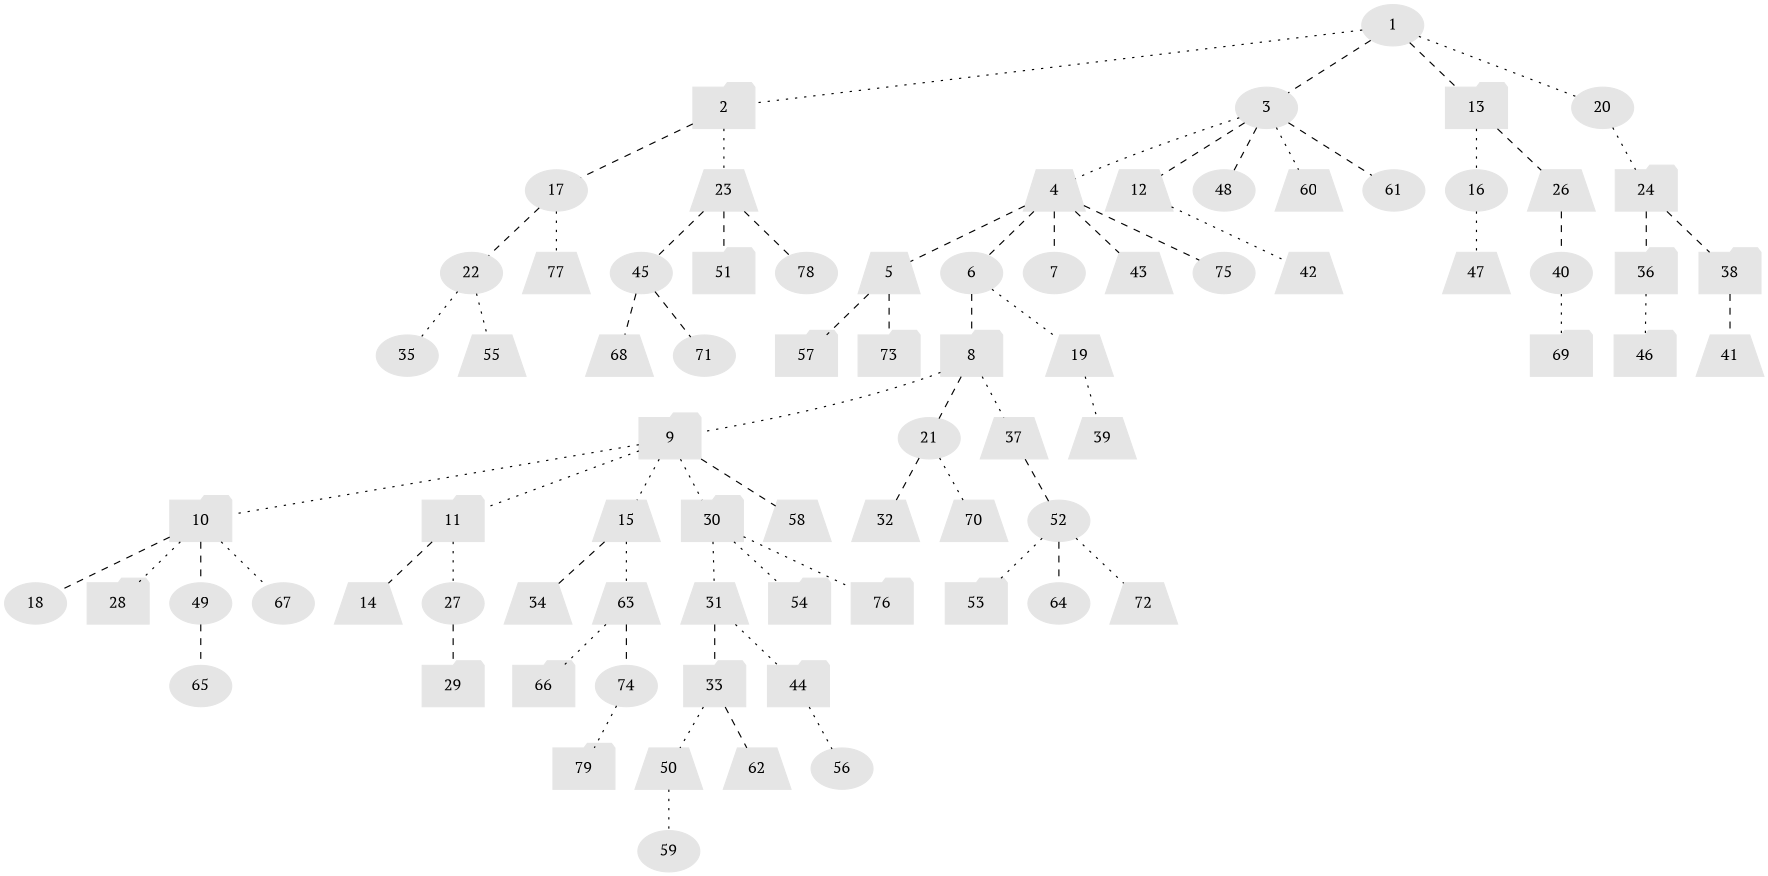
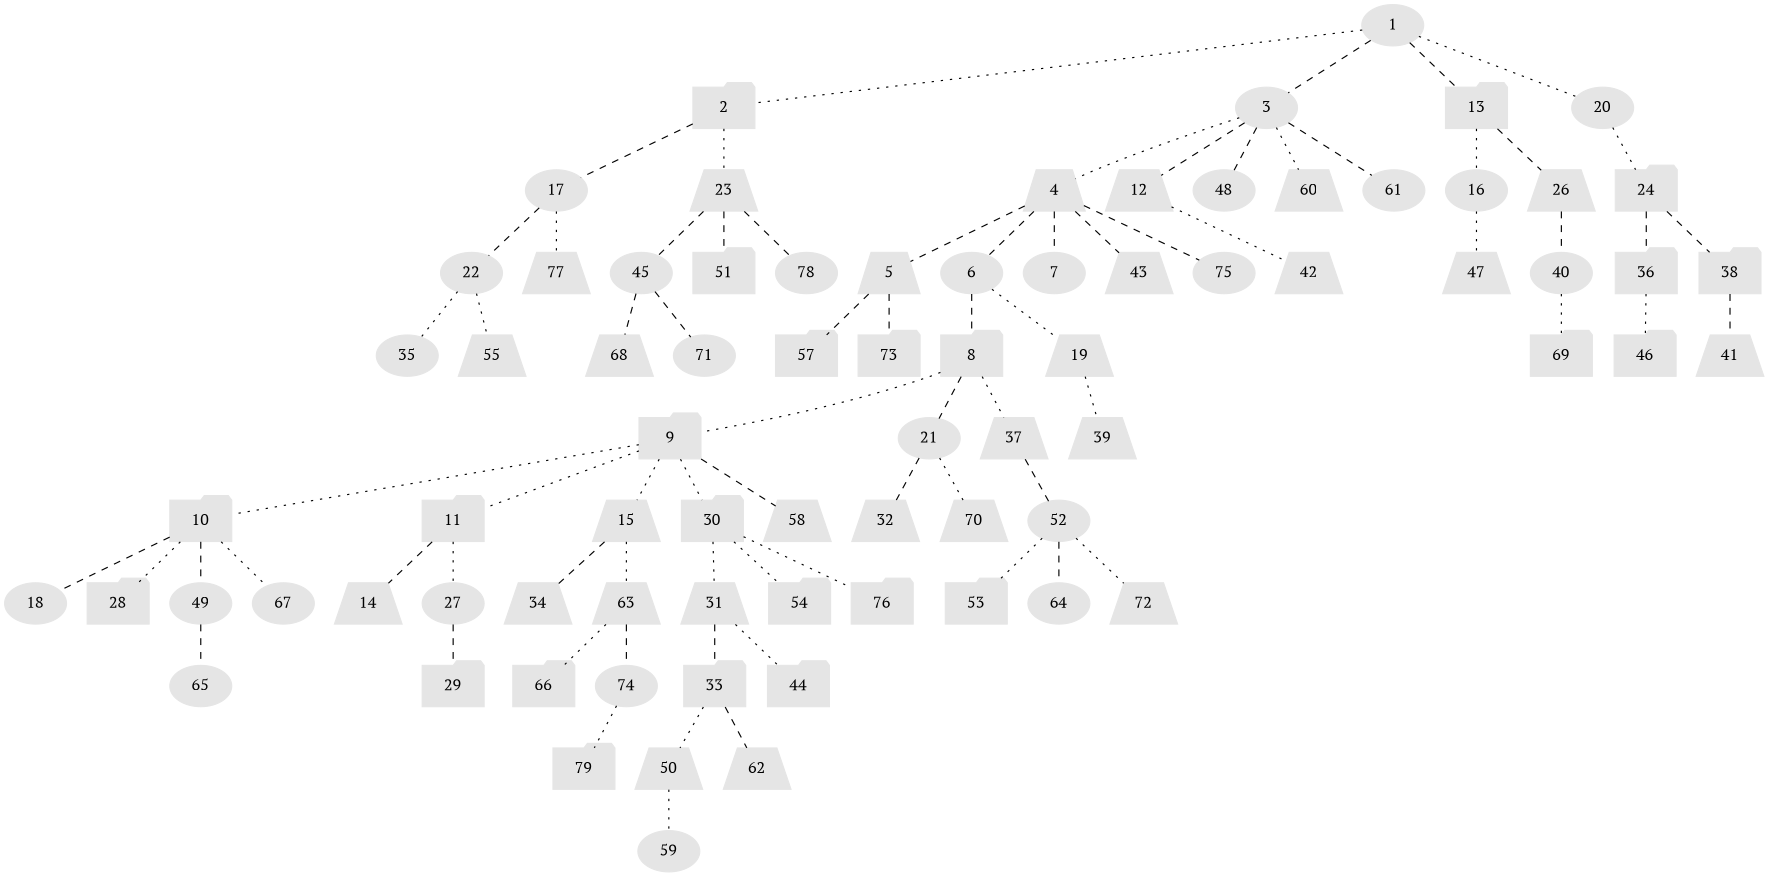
  graph {
    fontname="PT Serif"
    node [color=gray90 fontname="PT Serif" shape=ellipse style=filled]
    edge [fontname="PT Serif" style=dashed]
    2 [shape=folder]
    1
    3
    13 [shape=folder]
    20
    17
    23 [shape=trapezium]
    4 [shape=trapezium]
    12 [shape=trapezium]
    48
    60 [shape=trapezium]
    61
    16
    26 [shape=trapezium]
    24 [shape=folder]
    22
    77 [shape=trapezium]
    45
    51 [shape=folder]
    78
    5 [shape=trapezium]
    6
    7
    43 [shape=trapezium]
    75
    42 [shape=trapezium]
    57 [shape=folder]
    73 [shape=folder]
    8 [shape=folder]
    19 [shape=trapezium]
    9 [shape=folder]
    21
    37 [shape=trapezium]
    39 [shape=trapezium]
    10 [shape=folder]
    11 [shape=folder]
    15 [shape=trapezium]
    30 [shape=folder]
    58 [shape=trapezium]
    32 [shape=trapezium]
    70 [shape=trapezium]
    52
    18
    28 [shape=folder]
    49
    67
    14 [shape=trapezium]
    27
    34 [shape=trapezium]
    63 [shape=trapezium]
    31 [shape=trapezium]
    54 [shape=folder]
    76 [shape=folder]
    65
    29 [shape=folder]
    47 [shape=trapezium]
    40
    66 [shape=folder]
    74
    35
    55 [shape=trapezium]
    36 [shape=folder]
    38 [shape=folder]
    68 [shape=trapezium]
    71
    46 [shape=folder]
    41 [shape=trapezium]
    69 [shape=folder]
    33 [shape=folder]
    44 [shape=folder]
    50 [shape=trapezium]
    62 [shape=trapezium]
-   56
    59
    53 [shape=folder]
    64
    72 [shape=trapezium]
    79 [shape=folder]
    2 -- 17
    2 -- 23 [style=dotted]
    1 -- 2 [style=dotted]
    1 -- 3
    1 -- 13
    1 -- 20 [style=dotted]
    3 -- 4 [style=dotted]
    3 -- 12
    3 -- 48
    3 -- 60 [style=dotted]
    3 -- 61
    13 -- 16 [style=dotted]
    13 -- 26
    20 -- 24 [style=dotted]
    17 -- 22
    17 -- 77 [style=dotted]
    23 -- 45
    23 -- 51
    23 -- 78
    4 -- 5
    4 -- 6
    4 -- 7
    4 -- 43
    4 -- 75
    12 -- 42 [style=dotted]
    16 -- 47 [style=dotted]
    26 -- 40
    24 -- 36
    24 -- 38
    22 -- 35 [style=dotted]
    22 -- 55 [style=dotted]
    45 -- 68
    45 -- 71
    5 -- 57
    5 -- 73
    6 -- 8
    6 -- 19 [style=dotted]
    8 -- 9 [style=dotted]
    8 -- 21
    8 -- 37 [style=dotted]
    19 -- 39 [style=dotted]
    9 -- 10 [style=dotted]
    9 -- 11 [style=dotted]
    9 -- 15 [style=dotted]
    9 -- 30 [style=dotted]
    9 -- 58
    21 -- 32
    21 -- 70 [style=dotted]
    37 -- 52
    10 -- 18
    10 -- 28 [style=dotted]
    10 -- 49
    10 -- 67 [style=dotted]
    11 -- 14
    11 -- 27 [style=dotted]
    15 -- 34
    15 -- 63 [style=dotted]
    30 -- 31 [style=dotted]
    30 -- 54 [style=dotted]
    30 -- 76 [style=dotted]
    52 -- 53 [style=dotted]
    52 -- 64
    52 -- 72 [style=dotted]
    49 -- 65
    27 -- 29
    63 -- 66 [style=dotted]
    63 -- 74
    31 -- 33
    31 -- 44 [style=dotted]
    40 -- 69 [style=dotted]
    74 -- 79 [style=dotted]
    36 -- 46 [style=dotted]
    38 -- 41
    33 -- 50 [style=dotted]
    33 -- 62
-   44 -- 56 [style=dotted]
    50 -- 59 [style=dotted]
  }
